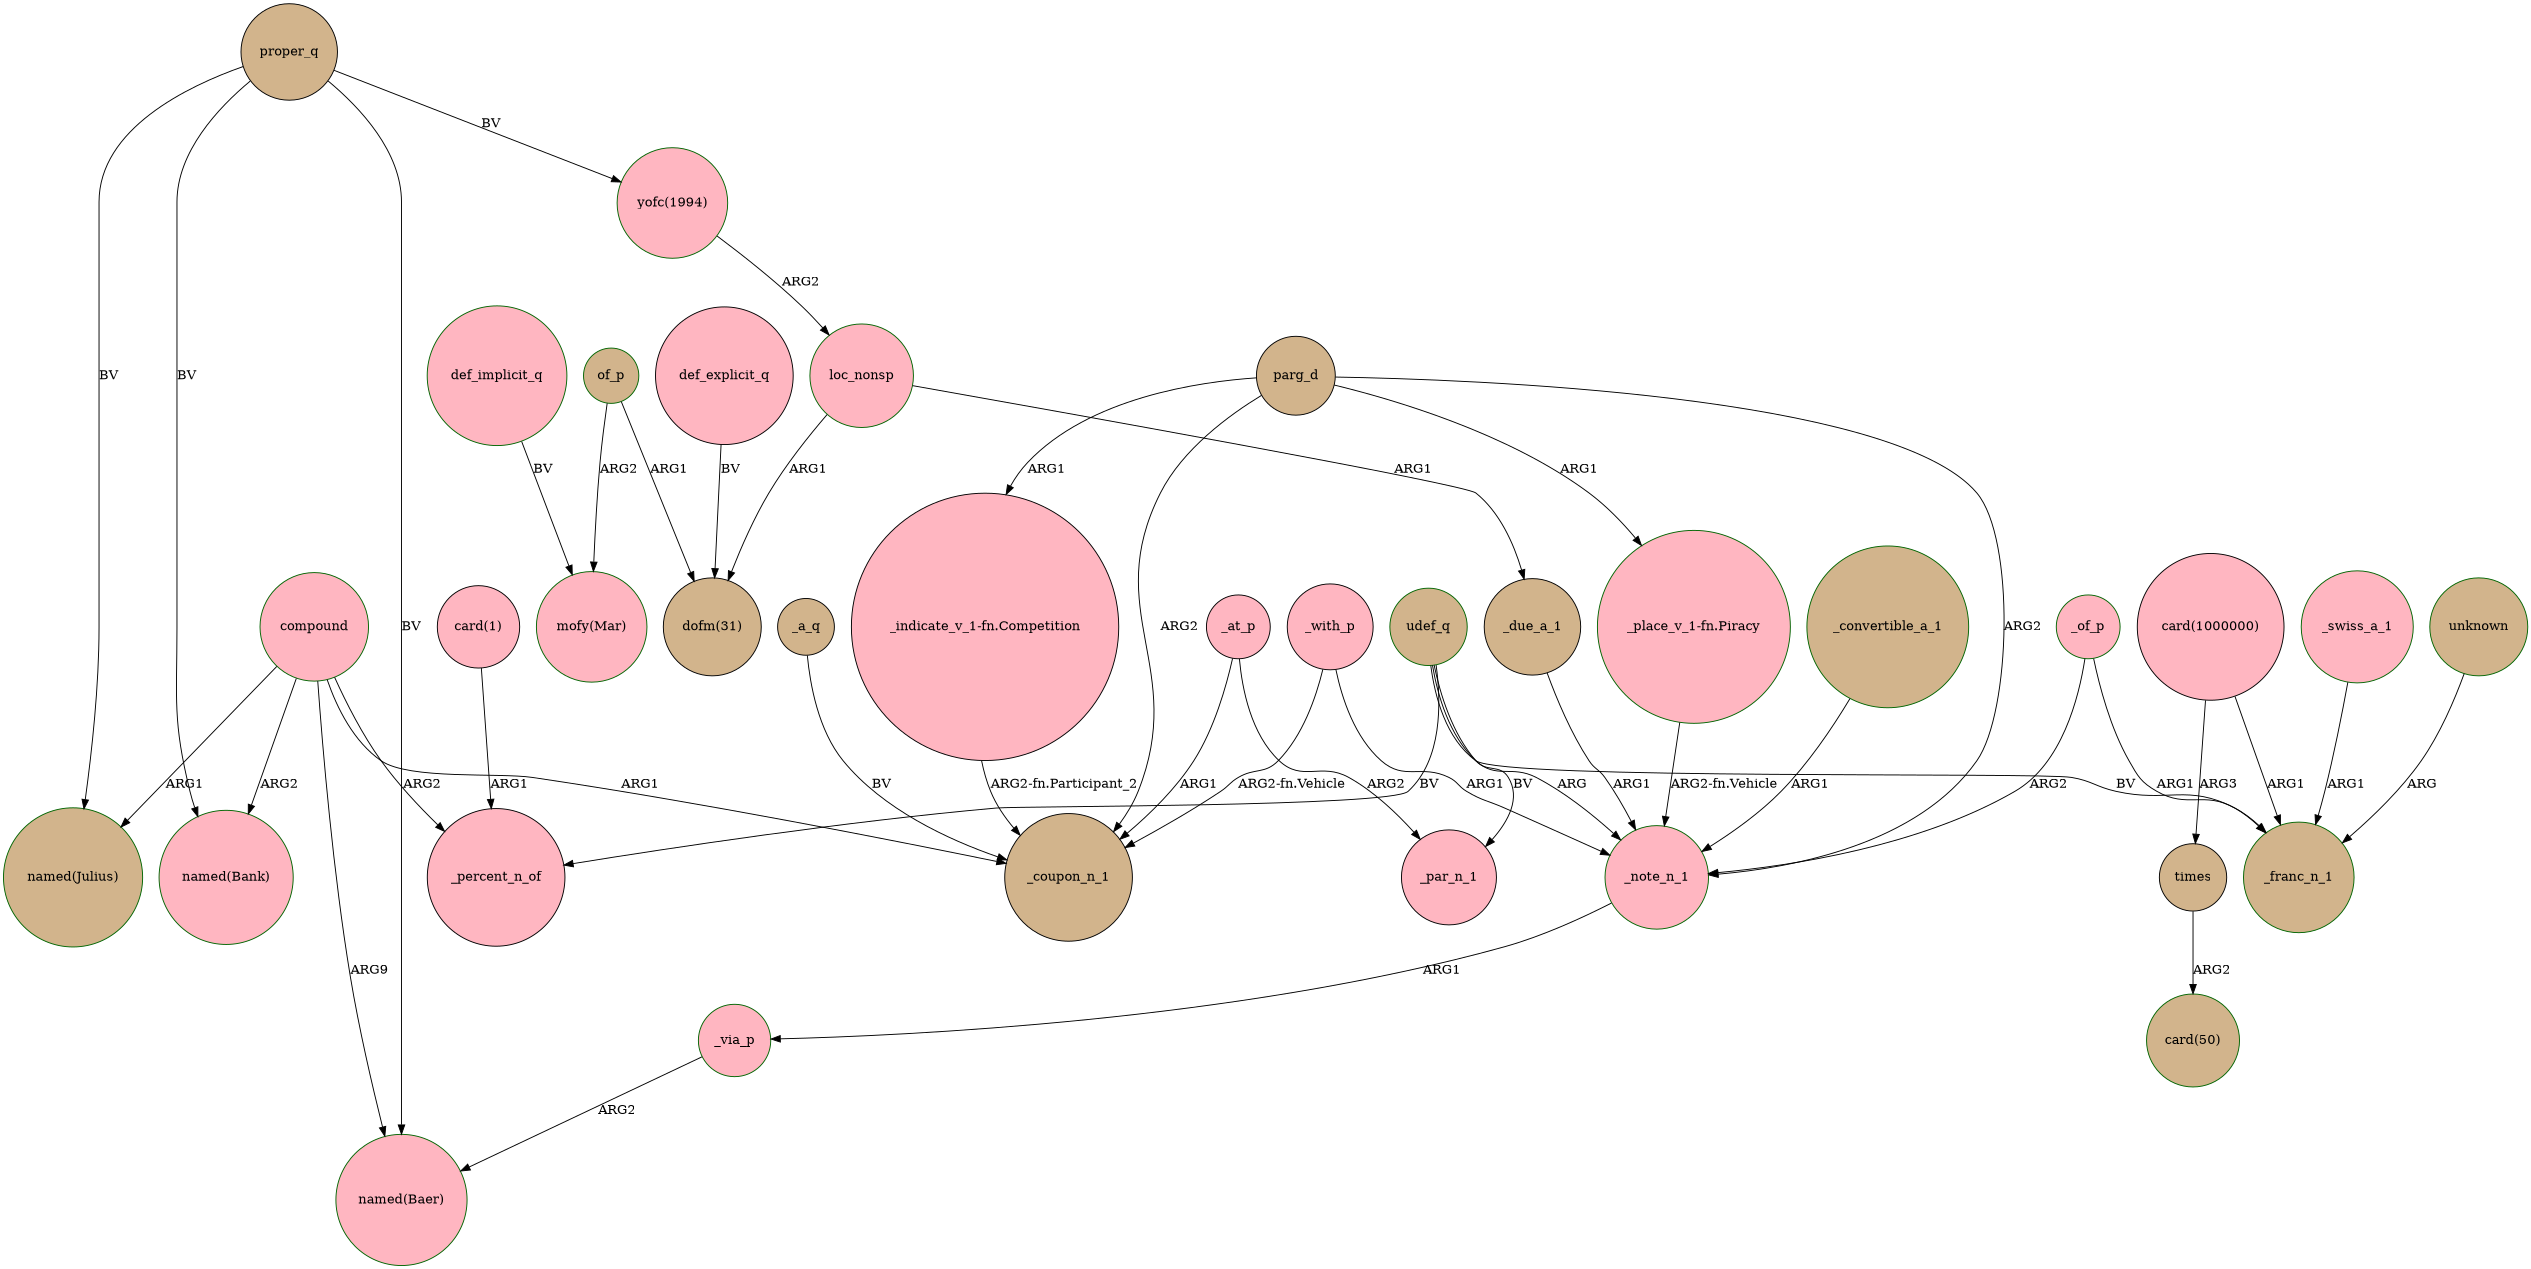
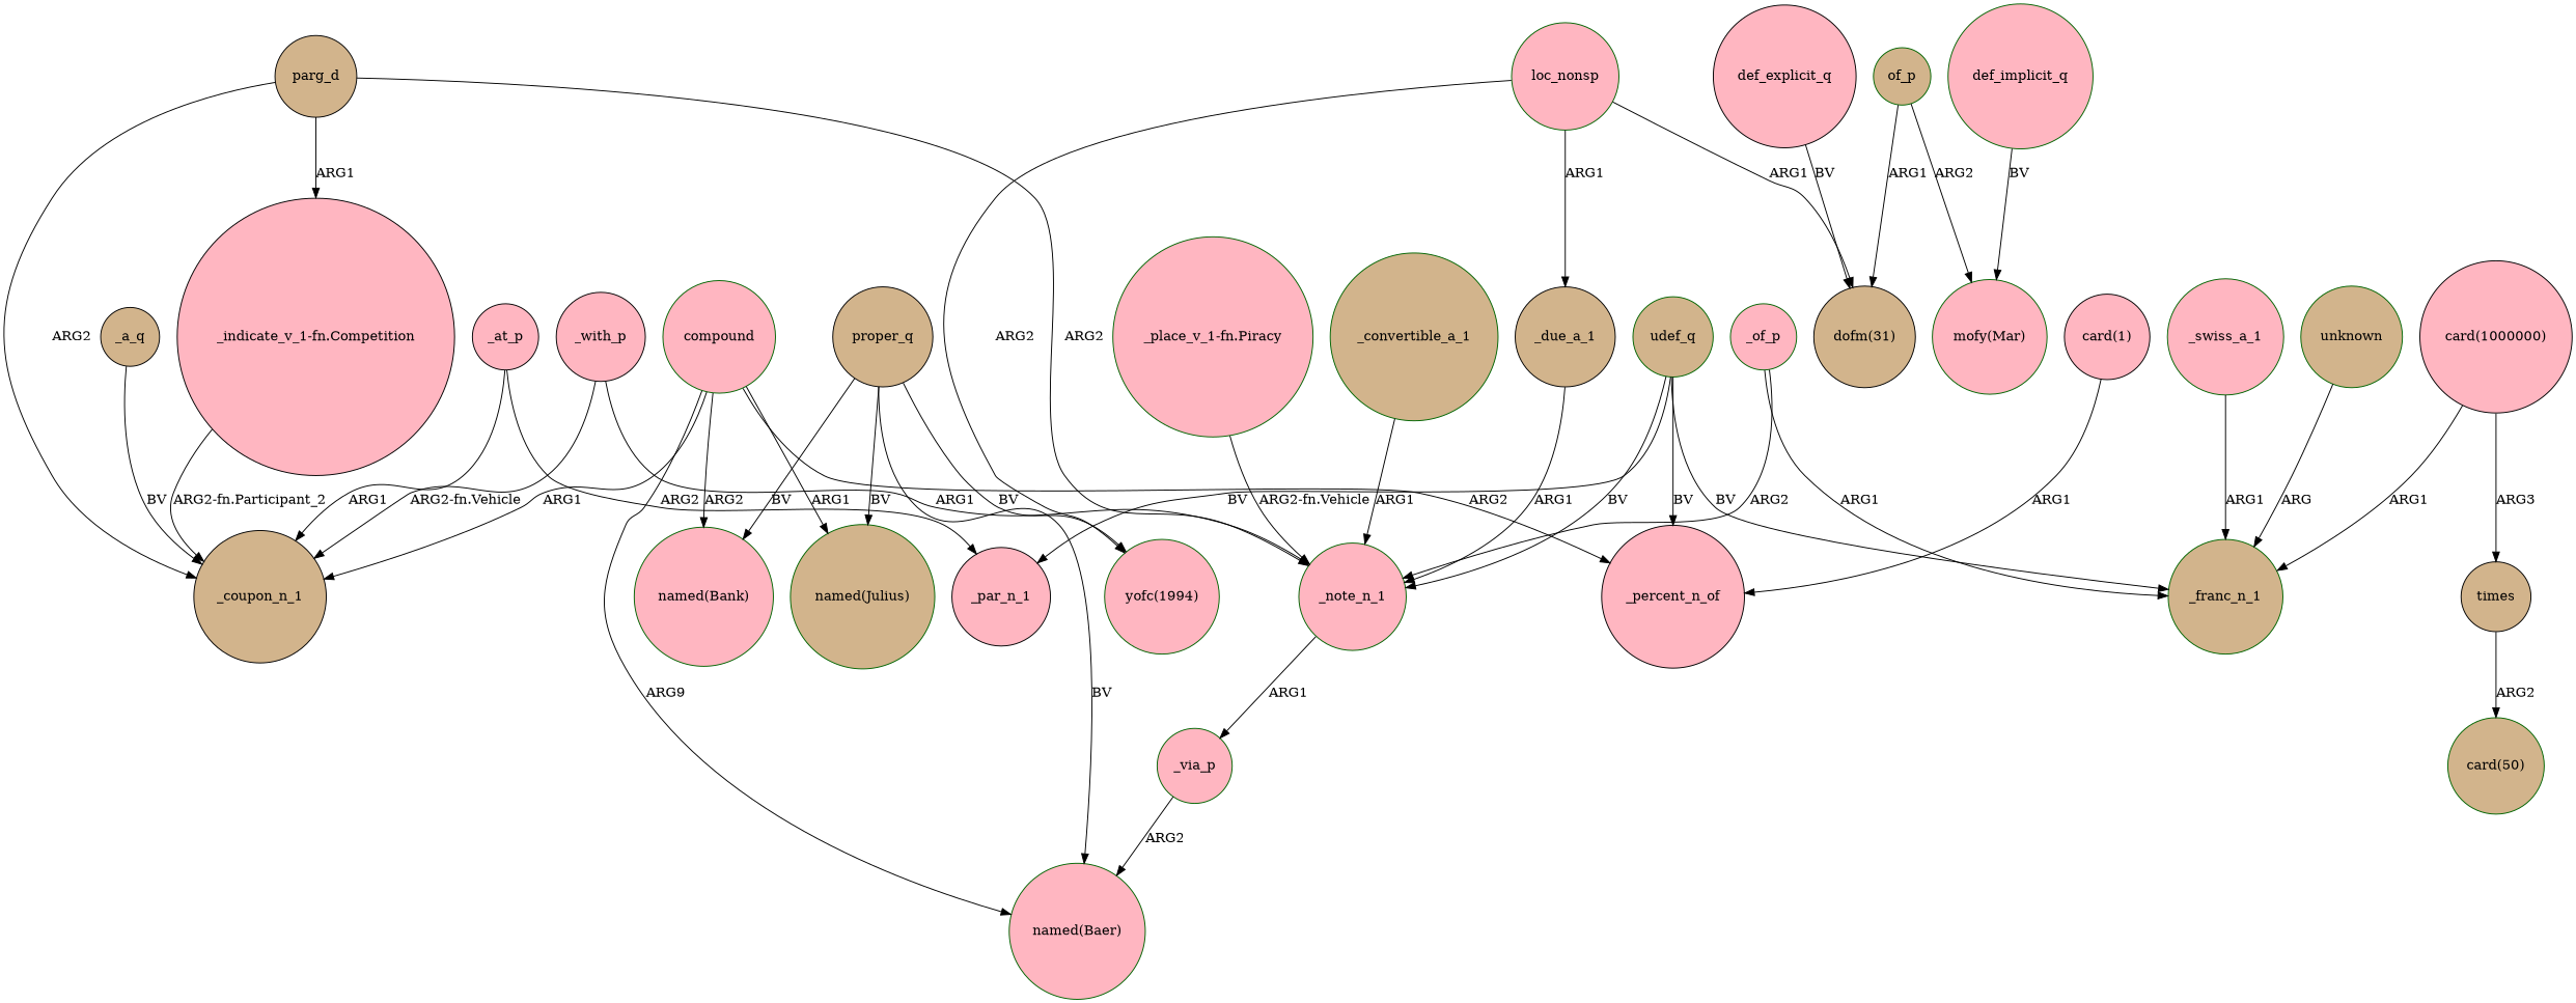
  digraph {
    node [color=darkgreen fillcolor=lightpink shape=circle style=filled]
    _coupon_n_1 [color=black fillcolor=tan]
    compound
    "named(Baer)"
    "named(Julius)" [fillcolor=tan]
    _percent_n_of [color=black]
    "named(Bank)"
    _at_p [color=black]
    _par_n_1 [color=black]
    of_p [fillcolor=tan]
    "mofy(Mar)"
    "dofm(31)" [color=black fillcolor=tan]
    times [color=black fillcolor=tan]
    "card(50)" [fillcolor=tan]
    "card(1000000)" [color=black]
    _franc_n_1 [fillcolor=tan]
    def_implicit_q
    proper_q [color=black fillcolor=tan]
    "yofc(1994)"
    _swiss_a_1
    parg_d [color=black fillcolor=tan]
    "_indicate_v_1-fn.Competition" [color=black]
    "_place_v_1-fn.Piracy"
    _note_n_1
    _via_p
    loc_nonsp
    _due_a_1 [color=black fillcolor=tan]
    _a_q [color=black fillcolor=tan]
    udef_q [fillcolor=tan]
    unknown [fillcolor=tan]
    _convertible_a_1 [fillcolor=tan]
    _of_p
    def_explicit_q [color=black]
    _with_p [color=black]
    "card(1)" [color=black]
    compound -> _coupon_n_1 [label=ARG1]
    compound -> "named(Baer)" [label=ARG9]
    compound -> "named(Julius)" [label=ARG1]
    compound -> _percent_n_of [label=ARG2]
    compound -> "named(Bank)" [label=ARG2]
    _at_p -> _coupon_n_1 [label=ARG1]
    _at_p -> _par_n_1 [label=ARG2]
    of_p -> "mofy(Mar)" [label=ARG2]
    of_p -> "dofm(31)" [label=ARG1]
    times -> "card(50)" [label=ARG2]
    "card(1000000)" -> times [label=ARG3]
    "card(1000000)" -> _franc_n_1 [label=ARG1]
    def_implicit_q -> "mofy(Mar)" [label=BV]
    proper_q -> "named(Baer)" [label=BV]
    proper_q -> "named(Julius)" [label=BV]
    proper_q -> "named(Bank)" [label=BV]
    proper_q -> "yofc(1994)" [label=BV]
    _swiss_a_1 -> _franc_n_1 [label=ARG1]
    parg_d -> _coupon_n_1 [label=ARG2]
    parg_d -> "_indicate_v_1-fn.Competition" [label=ARG1]
-   parg_d -> "_place_v_1-fn.Piracy" [label=ARG1]
    parg_d -> _note_n_1 [label=ARG2]
    "_indicate_v_1-fn.Competition" -> _coupon_n_1 [label="ARG2-fn.Participant_2"]
    "_place_v_1-fn.Piracy" -> _note_n_1 [label="ARG2-fn.Vehicle"]
    _note_n_1 -> _via_p [label=ARG1]
    _via_p -> "named(Baer)" [label=ARG2]
    loc_nonsp -> "dofm(31)" [label=ARG1]
-   "yofc(1994)" -> loc_nonsp [label=ARG2]
+   loc_nonsp -> "yofc(1994)" [label=ARG2]
    loc_nonsp -> _due_a_1 [label=ARG1]
    _due_a_1 -> _note_n_1 [label=ARG1]
    _a_q -> _coupon_n_1 [label=BV]
    udef_q -> _percent_n_of [label=BV]
    udef_q -> _par_n_1 [label=BV]
    udef_q -> _franc_n_1 [label=BV]
-   udef_q -> _note_n_1 [label=ARG]
+   udef_q -> _note_n_1 [label=BV]
    unknown -> _franc_n_1 [label=ARG]
    _convertible_a_1 -> _note_n_1 [label=ARG1]
    _of_p -> _franc_n_1 [label=ARG1]
    _of_p -> _note_n_1 [label=ARG2]
    def_explicit_q -> "dofm(31)" [label=BV]
    _with_p -> _coupon_n_1 [label="ARG2-fn.Vehicle"]
    _with_p -> _note_n_1 [label=ARG1]
    "card(1)" -> _percent_n_of [label=ARG1]
  }
